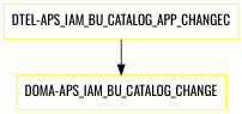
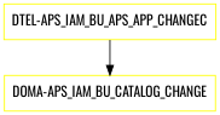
  digraph {
    fontname=Oswald
    node [color=yellow shape=box fontname=Oswald]
-   "DTEL-APS_IAM_BU_CATALOG_APP_CHANGEC"
+   "DTEL-APS_IAM_BU_CATALOG_APP_CHANGEC" [label="DTEL-APS_IAM_BU_APS_APP_CHANGEC"]
    "DOMA-APS_IAM_BU_CATALOG_CHANGE"
    "DTEL-APS_IAM_BU_CATALOG_APP_CHANGEC" -> "DOMA-APS_IAM_BU_CATALOG_CHANGE" [fontname=Oswald]
  }
